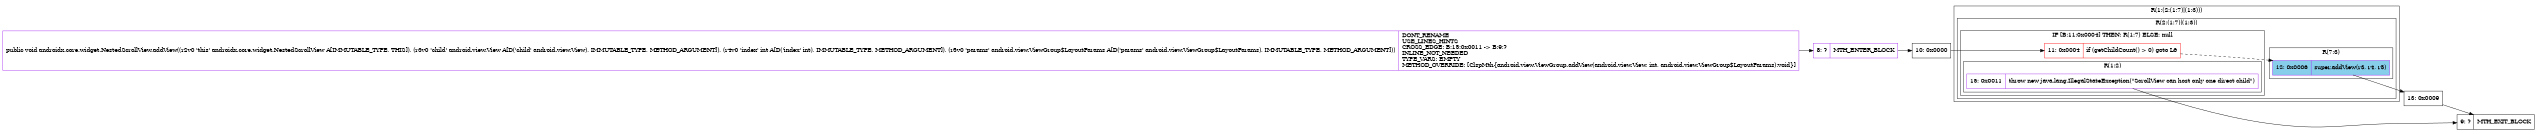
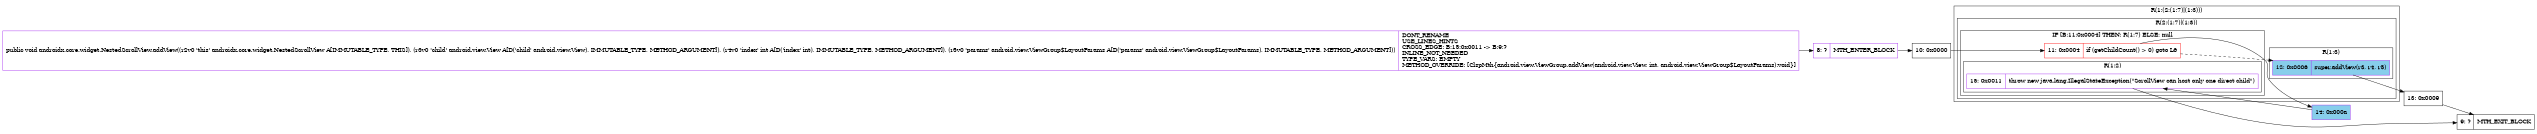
  digraph {
    rankdir=LR
    node [color=purple fillcolor=white shape=record style=filled]
    n1 [label="{15\:\ 0x0011|throw new java.lang.IllegalStateException(\"ScrollView can host only one direct child\")\l}"]
    n2 [color=red label="{11\:\ 0x0004|if (getChildCount() \> 0) goto L6\l}"]
    n3 [fillcolor=skyblue label="{12\:\ 0x0006|super.addView(r3, r4, r5)\l}"]
    n4 [color=black label="{9\:\ ?|MTH_EXIT_BLOCK\l}"]
+   n5 [fillcolor=skyblue label="{14\:\ 0x000a}"]
    n6 [color=black label="{13\:\ 0x0009}"]
    n7 [label="{8\:\ ?|MTH_ENTER_BLOCK\l}"]
    n8 [color=black label="{10\:\ 0x0000}"]
    n9 [label="{public void androidx.core.widget.NestedScrollView.addView((r2v0 'this' androidx.core.widget.NestedScrollView A[IMMUTABLE_TYPE, THIS]), (r3v0 'child' android.view.View A[D('child' android.view.View), IMMUTABLE_TYPE, METHOD_ARGUMENT]), (r4v0 'index' int A[D('index' int), IMMUTABLE_TYPE, METHOD_ARGUMENT]), (r5v0 'params' android.view.ViewGroup$LayoutParams A[D('params' android.view.ViewGroup$LayoutParams), IMMUTABLE_TYPE, METHOD_ARGUMENT]))  | DONT_RENAME\lUSE_LINES_HINTS\lCROSS_EDGE: B:15:0x0011 \-\> B:9:?\lINLINE_NOT_NEEDED\lTYPE_VARS: EMPTY\lMETHOD_OVERRIDE: [ClspMth\{android.view.ViewGroup.addView(android.view.View, int, android.view.ViewGroup$LayoutParams):void\}]\l}"]
    subgraph cluster_1 {
      label="R(1:(2:(1:7)|(1:3)))"
      subgraph cluster_2 {
        label="R(2:(1:7)|(1:3))"
        subgraph cluster_3 {
          label="IF [B:11:0x0004] THEN: R(1:7) ELSE: null"
          n2
          subgraph cluster_4 {
            label="R(1:2)"
            n1
          }
        }
        subgraph cluster_5 {
-         label="R(7:3)"
+         label="R(1:3)"
          n3
        }
      }
    }
    n1 -> n4
    n2 -> n3 [style=dashed]
+   n2 -> n5
    n3 -> n6
+   n5 -> n1
    n6 -> n4
    n7 -> n8
    n8 -> n2
    n9 -> n7
  }
